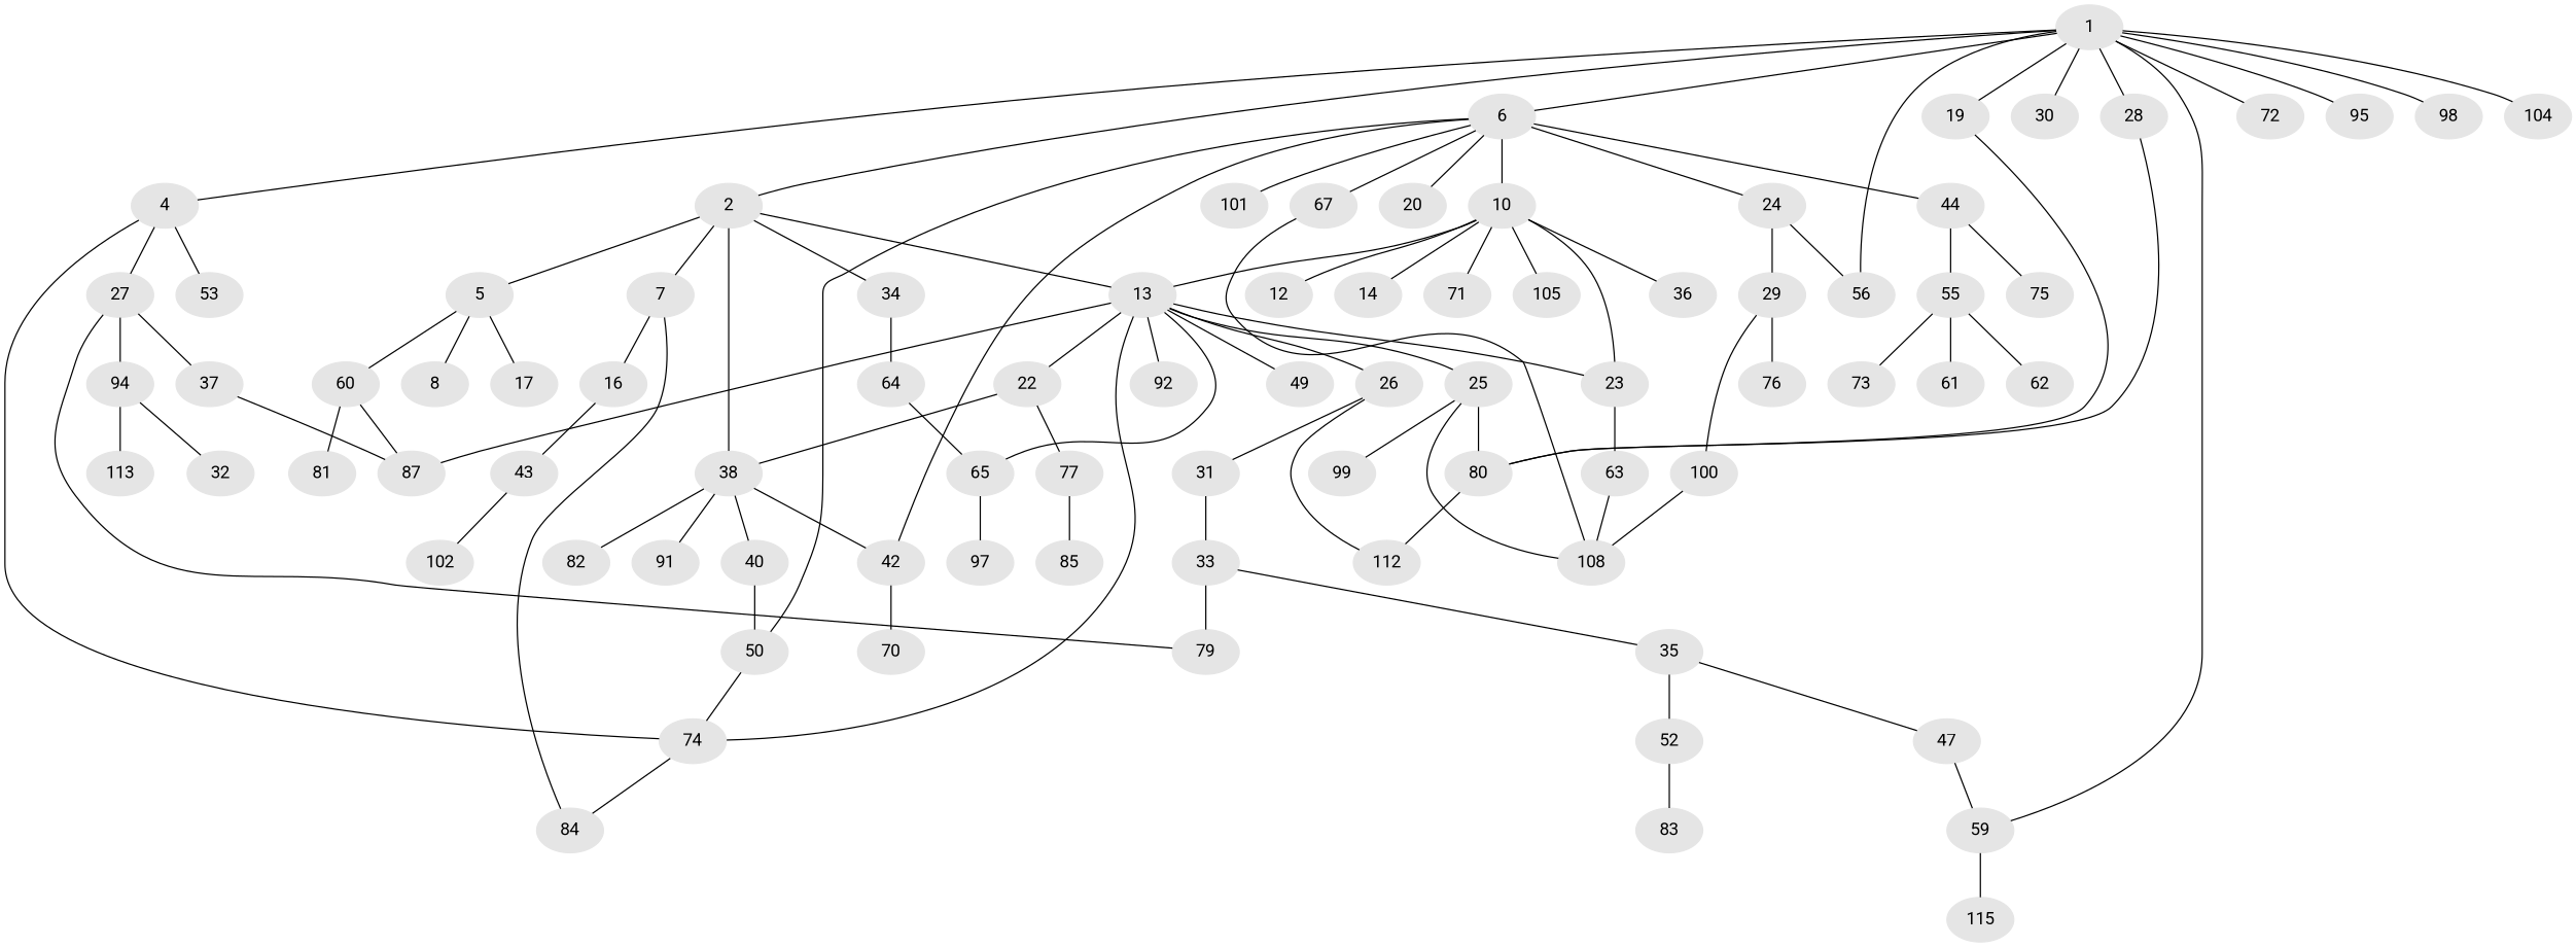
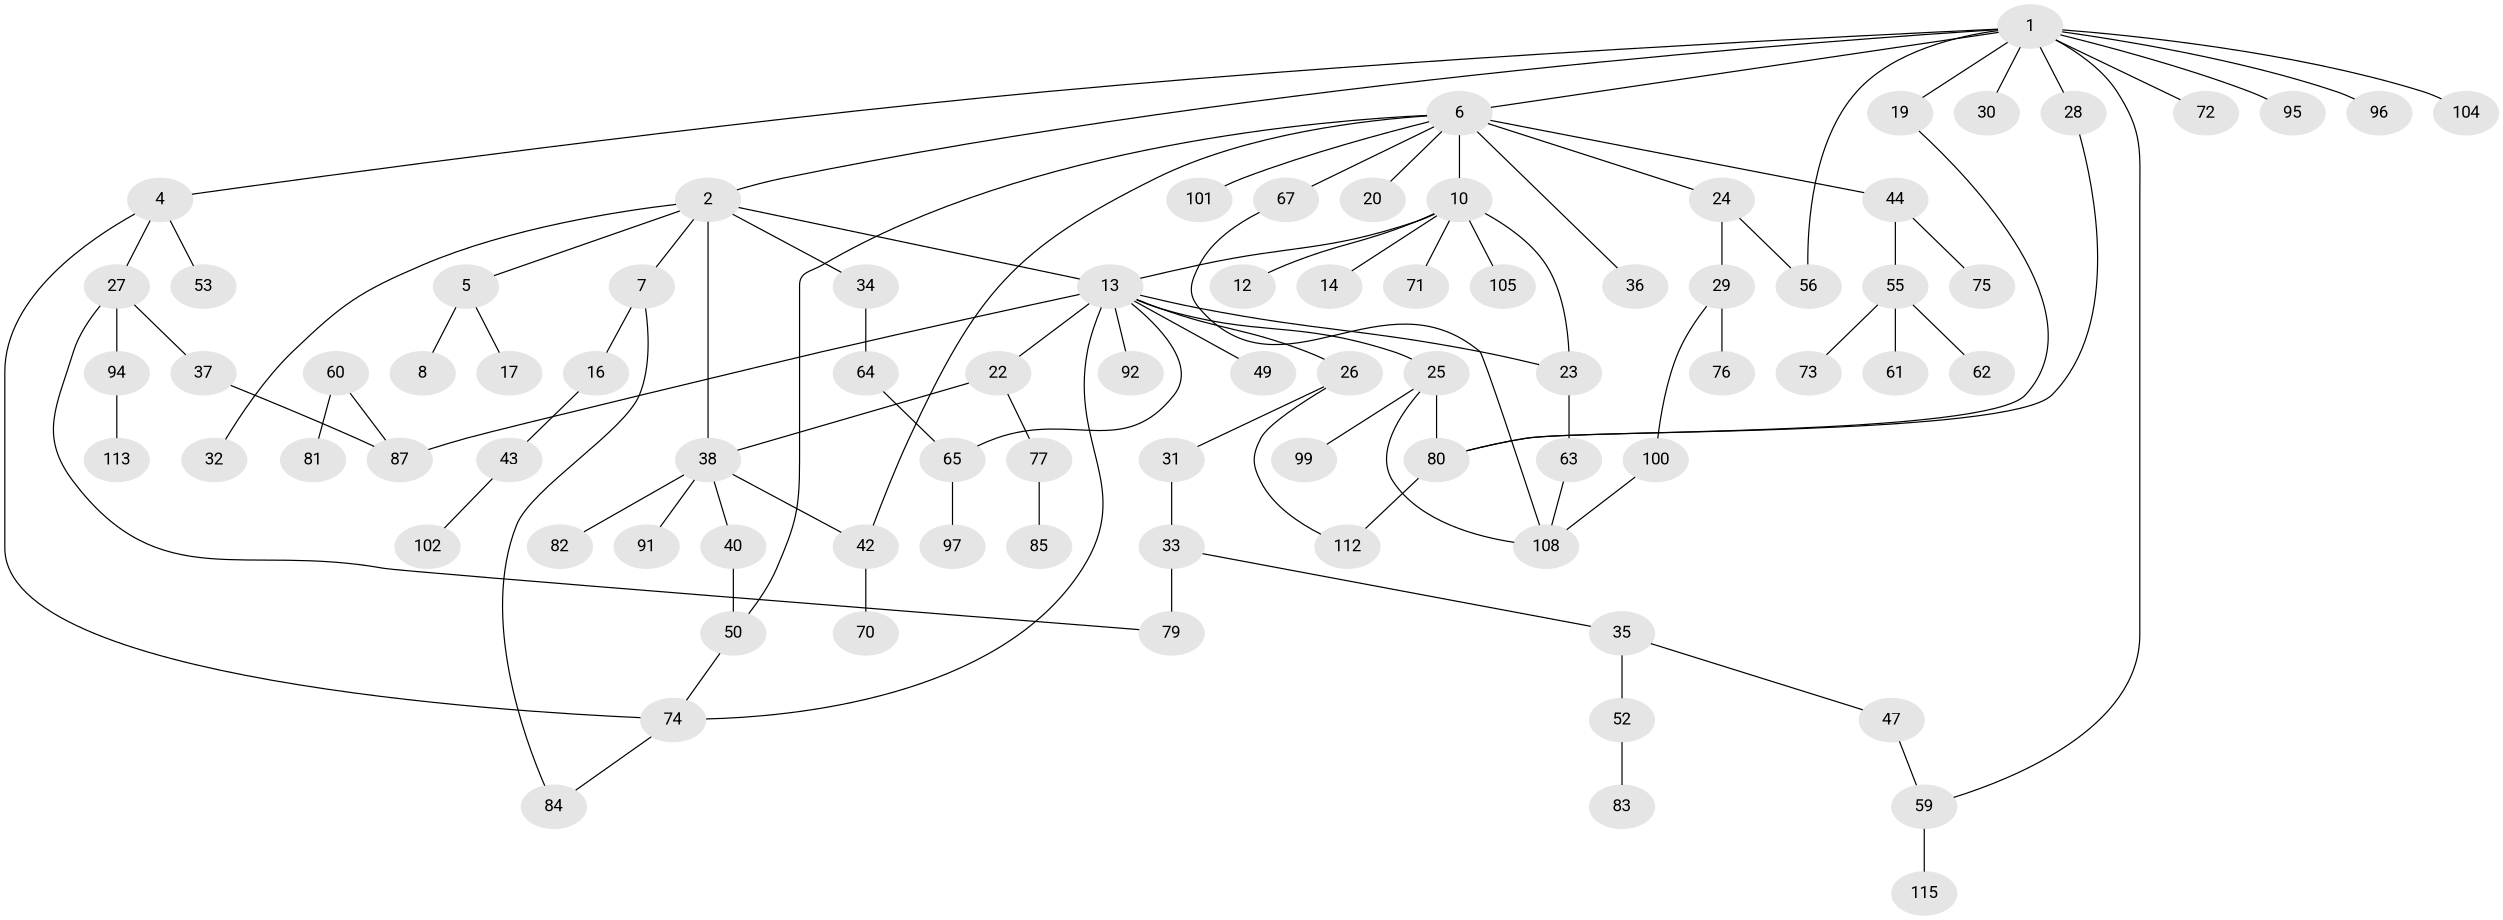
  graph {
    fontname=Roboto
    node [color=gray90 fontname=Roboto style=filled]
    edge [fontname=Roboto]
    1 [super="+11"]
    2 [super="+3"]
    4 [super="+48"]
    6 [super="+21"]
    19 [super="+118"]
    28
    30
    56
    59 [super="+103"]
    72 [super="+86"]
    95
-   98
+   98 [label=96]
    104
    5 [super="+9"]
    7 [super="+54"]
    13 [super="+18"]
    32
    34 [super="+117"]
    38 [super="+57"]
    27 [super="+55"]
    53
    74 [super="+78"]
    10 [super="+15"]
    20
    24
    36
    42 [super="+46"]
    44 [super="+66"]
    50 [super="+96"]
    67
    101
    80 [super="+109"]
    115
    8 [super="+68"]
    17
    60 [super="+107"]
    16
    84
    23 [super="+45"]
    22 [super="+119"]
    25 [super="+116"]
    26 [super="+90"]
    49
    65
    87 [super="+110"]
    92
    64 [super="+88"]
    40
    82
    91
    37 [super="+111"]
    79
    94
    81
    12
    14
    71
    105
    29 [super="+69"]
    70
    n61 [label=55 super="+93"]
    75
    108 [super="+114"]
    43 [super="+51"]
    63
    77
    99
    31
    112
    97
    102
    85 [super="+106"]
    76
    100
    33 [super="+39"]
    113
    35 [super="+41"]
    47 [super="+89"]
    52
    83
    61
    62
    73
    1 -- 2
    1 -- 4
    1 -- 6
    1 -- 19
    1 -- 28
    1 -- 30
    1 -- 56
    1 -- 59
    1 -- 72
    1 -- 95
    1 -- 98
    1 -- 104
    2 -- 5
    2 -- 7
    2 -- 13
-   94 -- 32
+   2 -- 32
    2 -- 34
    2 -- 38 [weight=2]
    4 -- 27
    4 -- 53
    4 -- 74
    6 -- 10 [weight=2]
    6 -- 20
    6 -- 24
-   10 -- 36
+   6 -- 36
    6 -- 42
    6 -- 44
    6 -- 50
    6 -- 67
    6 -- 101
    19 -- 80
    28 -- 80
    59 -- 115
    5 -- 8
    5 -- 17
-   5 -- 60
    7 -- 16
    7 -- 84
    13 -- 74
    13 -- 23
    13 -- 22
    13 -- 25
    13 -- 26
    13 -- 49
    13 -- 65
    13 -- 87
    13 -- 92
    34 -- 64
    38 -- 42
    38 -- 40
    38 -- 82
    38 -- 91
    27 -- 37
    27 -- 79
    27 -- 94
    74 -- 84
    10 -- 13
    10 -- 23
    10 -- 12
    10 -- 14
    10 -- 71
    10 -- 105
    24 -- 56
    24 -- 29
    42 -- 70
    44 -- n61
    44 -- 75
    50 -- 74
    67 -- 108
    80 -- 112
    60 -- 87
    60 -- 81
    16 -- 43
    23 -- 63
    22 -- 38
    22 -- 77
    25 -- 80
    25 -- 108
    25 -- 99
    26 -- 31
    26 -- 112
    65 -- 97
    64 -- 65
    40 -- 50
    37 -- 87
    94 -- 113
    29 -- 76
    29 -- 100
    n61 -- 61
    n61 -- 62
    n61 -- 73
    43 -- 102
    63 -- 108
    77 -- 85
    31 -- 33
    100 -- 108
    33 -- 79
    33 -- 35
    35 -- 47
    35 -- 52
    47 -- 59
    52 -- 83
  }
